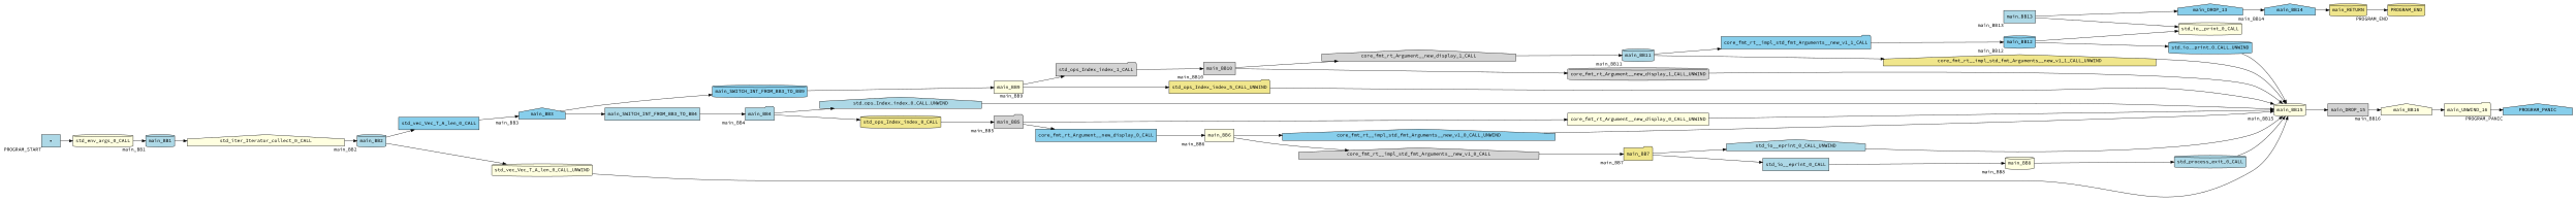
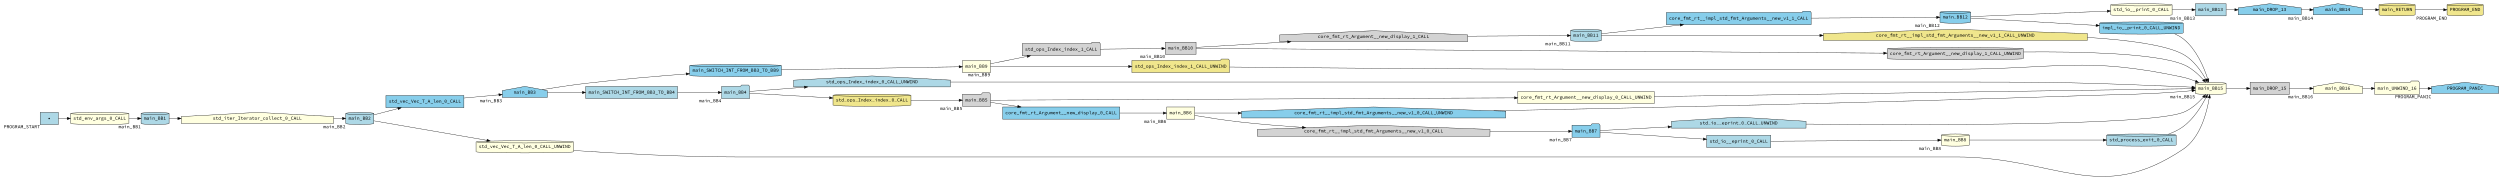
  digraph {
    fontname="Source Code Pro"
    rankdir=LR
    node [fillcolor=skyblue fontname="Source Code Pro" shape=cylinder style=filled]
    edge [fontname="Source Code Pro"]
    PROGRAM_END [fillcolor=khaki xlabel=PROGRAM_END]
    PROGRAM_PANIC [shape=house xlabel=PROGRAM_PANIC]
    n3 [fillcolor=lightblue label="•" shape=box xlabel=PROGRAM_START]
    n4 [fillcolor=lightyellow label=std_env_args_0_CALL]
    main_BB1 [fillcolor=lightblue xlabel=main_BB1]
    n6 [fillcolor=lightyellow label=std_iter_Iterator_collect_0_CALL shape=house]
    main_BB2 [fillcolor=lightblue xlabel=main_BB2]
    main_BB10 [fillcolor=lightgrey shape=box xlabel=main_BB10]
    n9 [fillcolor=lightgrey label=core_fmt_rt_Argument__new_display_1_CALL shape=house]
    n10 [fillcolor=lightgrey label=core_fmt_rt_Argument__new_display_1_CALL_UNWIND]
    main_BB11 [fillcolor=lightblue xlabel=main_BB11]
    main_BB15 [fillcolor=lightyellow xlabel=main_BB15]
    n13 [label=core_fmt_rt__impl_std_fmt_Arguments__new_v1_1_CALL shape=folder]
    n14 [fillcolor=khaki label=core_fmt_rt__impl_std_fmt_Arguments__new_v1_1_CALL_UNWIND shape=house]
    main_BB12 [xlabel=main_BB12]
    n16 [fillcolor=lightyellow label=std_io__print_0_CALL]
-   n17 [label=std_io__print_0_CALL_UNWIND]
+   n17 [label=impl_io__print_0_CALL_UNWIND]
    main_BB13 [fillcolor=lightblue shape=box xlabel=main_BB13]
    n19 [label=main_DROP_13 shape=house]
    main_BB14 [shape=house xlabel=main_BB14]
    n21 [fillcolor=khaki label=main_RETURN]
    n22 [fillcolor=lightgrey label=main_DROP_15 shape=box]
    main_BB16 [fillcolor=lightyellow shape=house xlabel=main_BB16]
    n24 [fillcolor=lightyellow label=main_UNWIND_16 shape=folder]
    n25 [label=std_vec_Vec_T_A_len_0_CALL shape=box]
    n26 [fillcolor=lightyellow label=std_vec_Vec_T_A_len_0_CALL_UNWIND]
    main_BB3 [shape=house xlabel=main_BB3]
    n28 [fillcolor=lightblue label=main_SWITCH_INT_FROM_BB3_TO_BB4 shape=box]
    n29 [label=main_SWITCH_INT_FROM_BB3_TO_BB9]
    main_BB4 [fillcolor=lightblue shape=folder xlabel=main_BB4]
    main_BB9 [fillcolor=lightyellow shape=box xlabel=main_BB9]
    n32 [fillcolor=khaki label=std_ops_Index_index_0_CALL]
    n33 [fillcolor=lightblue label=std_ops_Index_index_0_CALL_UNWIND shape=house]
    main_BB5 [fillcolor=lightgrey shape=folder xlabel=main_BB5]
    n35 [label=core_fmt_rt_Argument__new_display_0_CALL shape=box]
    n36 [fillcolor=lightyellow label=core_fmt_rt_Argument__new_display_0_CALL_UNWIND shape=box]
    main_BB6 [fillcolor=lightyellow shape=box xlabel=main_BB6]
    n38 [fillcolor=lightgrey label=core_fmt_rt__impl_std_fmt_Arguments__new_v1_0_CALL shape=house]
    n39 [label=core_fmt_rt__impl_std_fmt_Arguments__new_v1_0_CALL_UNWIND shape=house]
-   main_BB7 [fillcolor=khaki shape=folder xlabel=main_BB7]
+   main_BB7 [shape=folder xlabel=main_BB7]
    n41 [fillcolor=lightblue label=std_io__eprint_0_CALL shape=box]
    n42 [fillcolor=lightblue label=std_io__eprint_0_CALL_UNWIND shape=house]
    main_BB8 [fillcolor=lightyellow xlabel=main_BB8]
    n44 [fillcolor=lightblue label=std_process_exit_0_CALL]
    n45 [fillcolor=lightgrey label=std_ops_Index_index_1_CALL shape=folder]
-   n46 [fillcolor=khaki label=std_ops_Index_index_5_CALL_UNWIND shape=folder]
+   n46 [fillcolor=khaki label=std_ops_Index_index_1_CALL_UNWIND shape=folder]
    n3 -> n4
    n4 -> main_BB1
    main_BB1 -> n6
    n6 -> main_BB2
    main_BB2 -> n25
    main_BB2 -> n26
    main_BB10 -> n9
    main_BB10 -> n10
    n9 -> main_BB11
    n10 -> main_BB15
    main_BB11 -> n13
    main_BB11 -> n14
    main_BB15 -> n22
    n13 -> main_BB12
    n14 -> main_BB15
    main_BB12 -> n16
    main_BB12 -> n17
-   main_BB13 -> n16
+   n16 -> main_BB13
    n17 -> main_BB15
    main_BB13 -> n19
    n19 -> main_BB14
    main_BB14 -> n21
    n21 -> PROGRAM_END
    n22 -> main_BB16
    main_BB16 -> n24
    n24 -> PROGRAM_PANIC
    n25 -> main_BB3
    n26 -> main_BB15
    main_BB3 -> n28
    main_BB3 -> n29
    n28 -> main_BB4
    n29 -> main_BB9
    main_BB4 -> n32
    main_BB4 -> n33
    main_BB9 -> n45
    main_BB9 -> n46
    n32 -> main_BB5
    n33 -> main_BB15
    main_BB5 -> n35
    main_BB5 -> n36
    n35 -> main_BB6
    n36 -> main_BB15
    main_BB6 -> n38
    main_BB6 -> n39
    n38 -> main_BB7
    n39 -> main_BB15
    main_BB7 -> n41
    main_BB7 -> n42
    n41 -> main_BB8
    n42 -> main_BB15
    main_BB8 -> n44
    n44 -> main_BB15
    n45 -> main_BB10
    n46 -> main_BB15
  }
